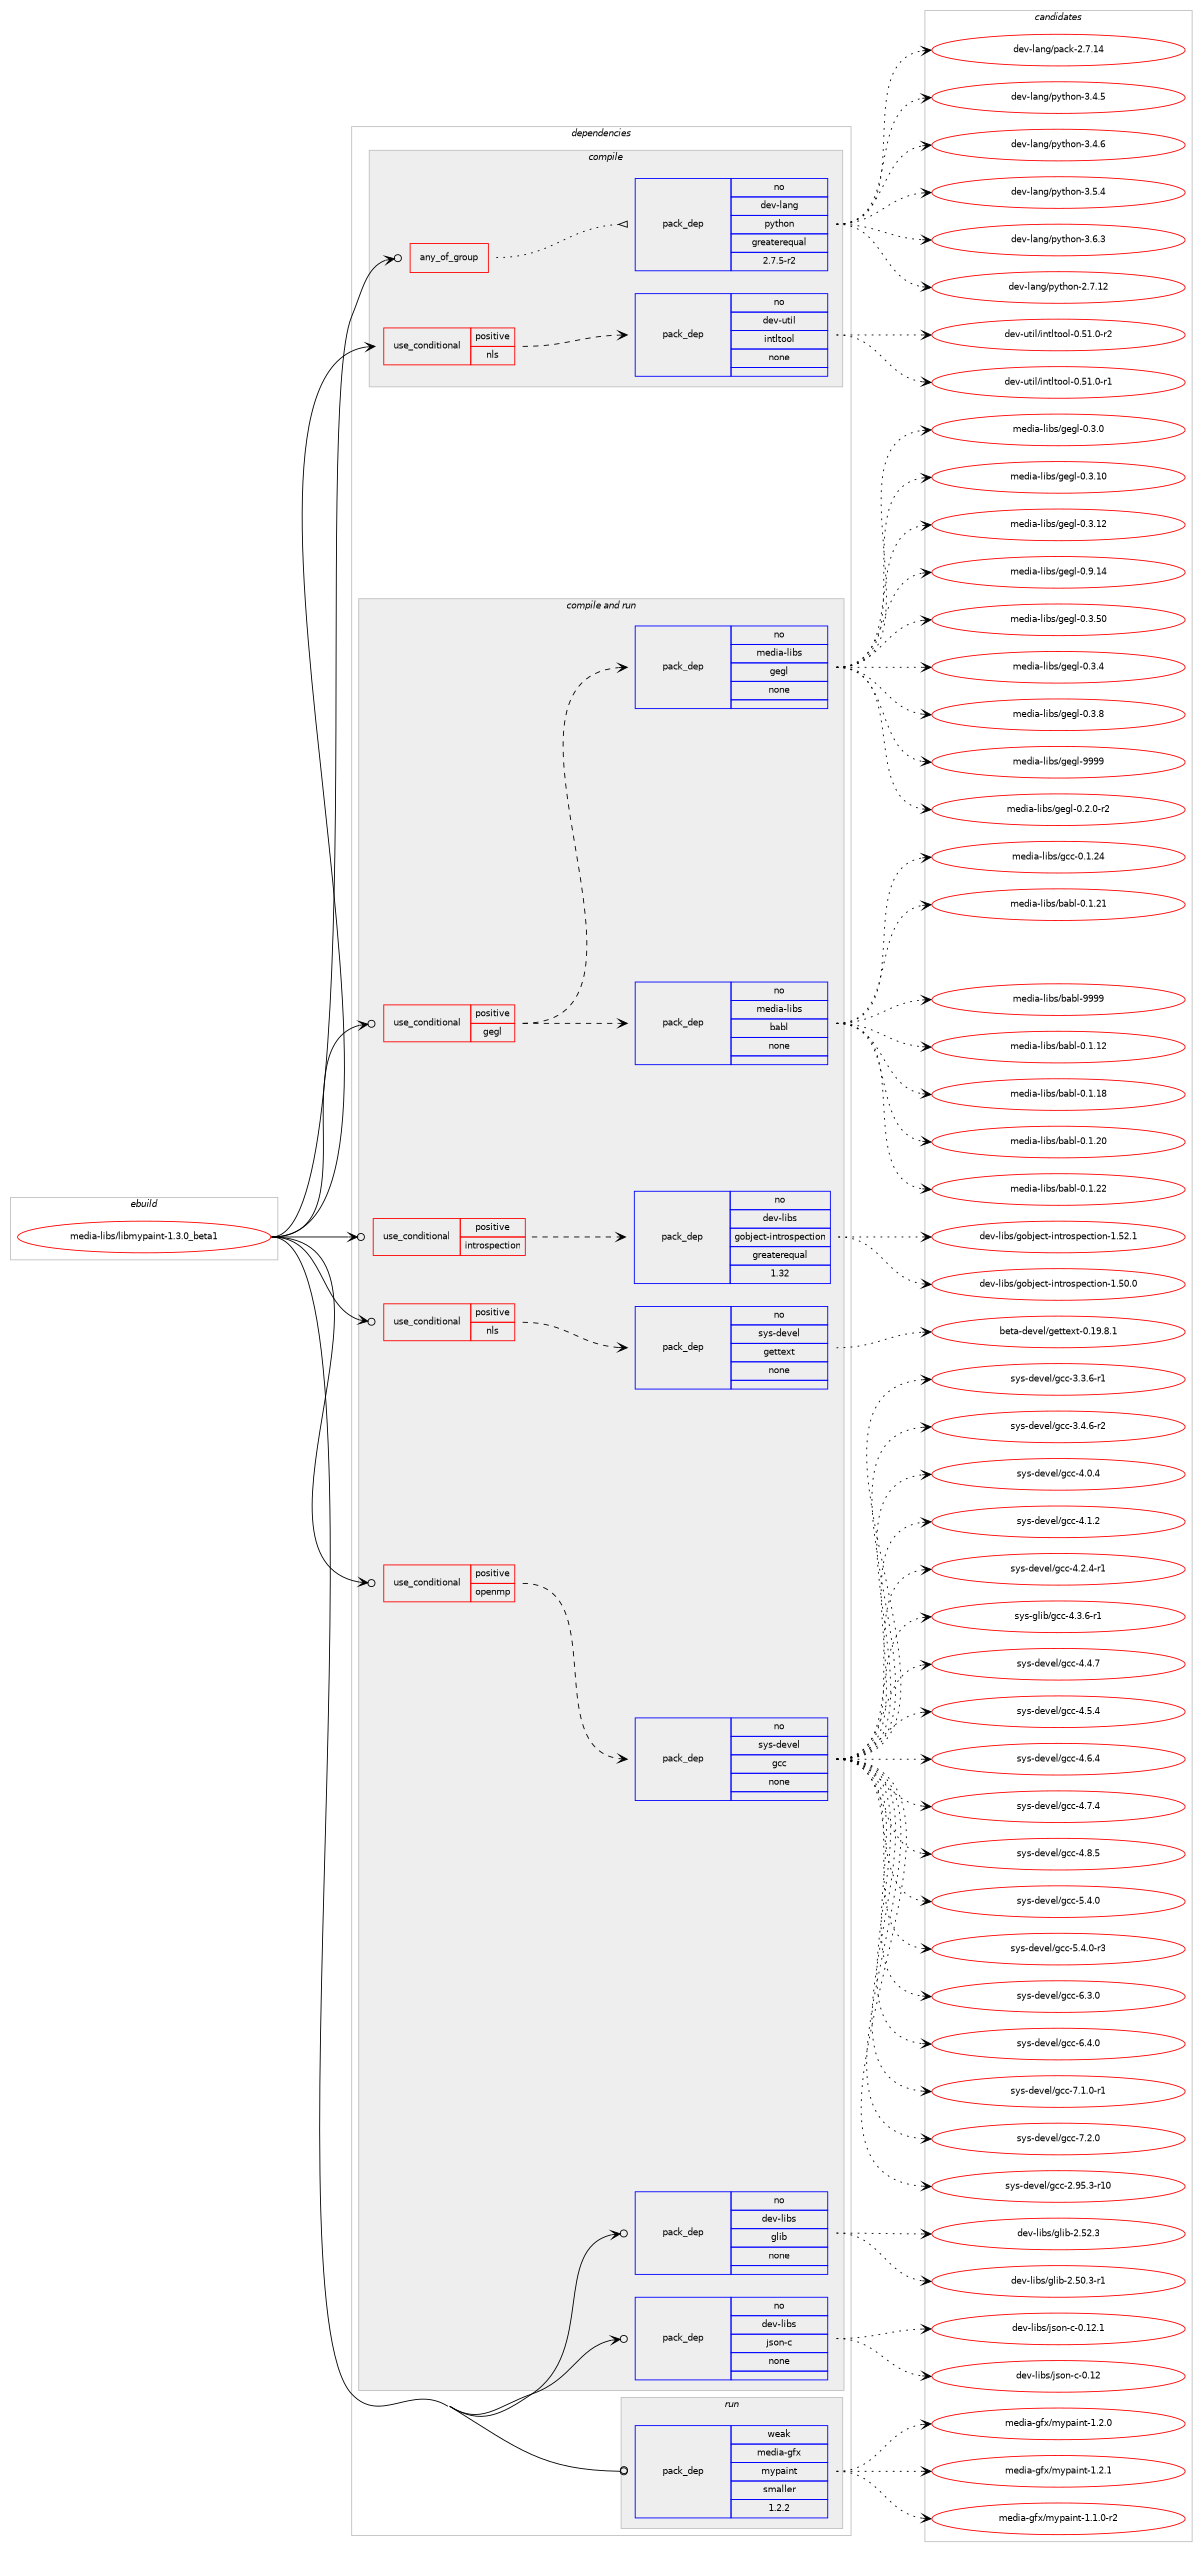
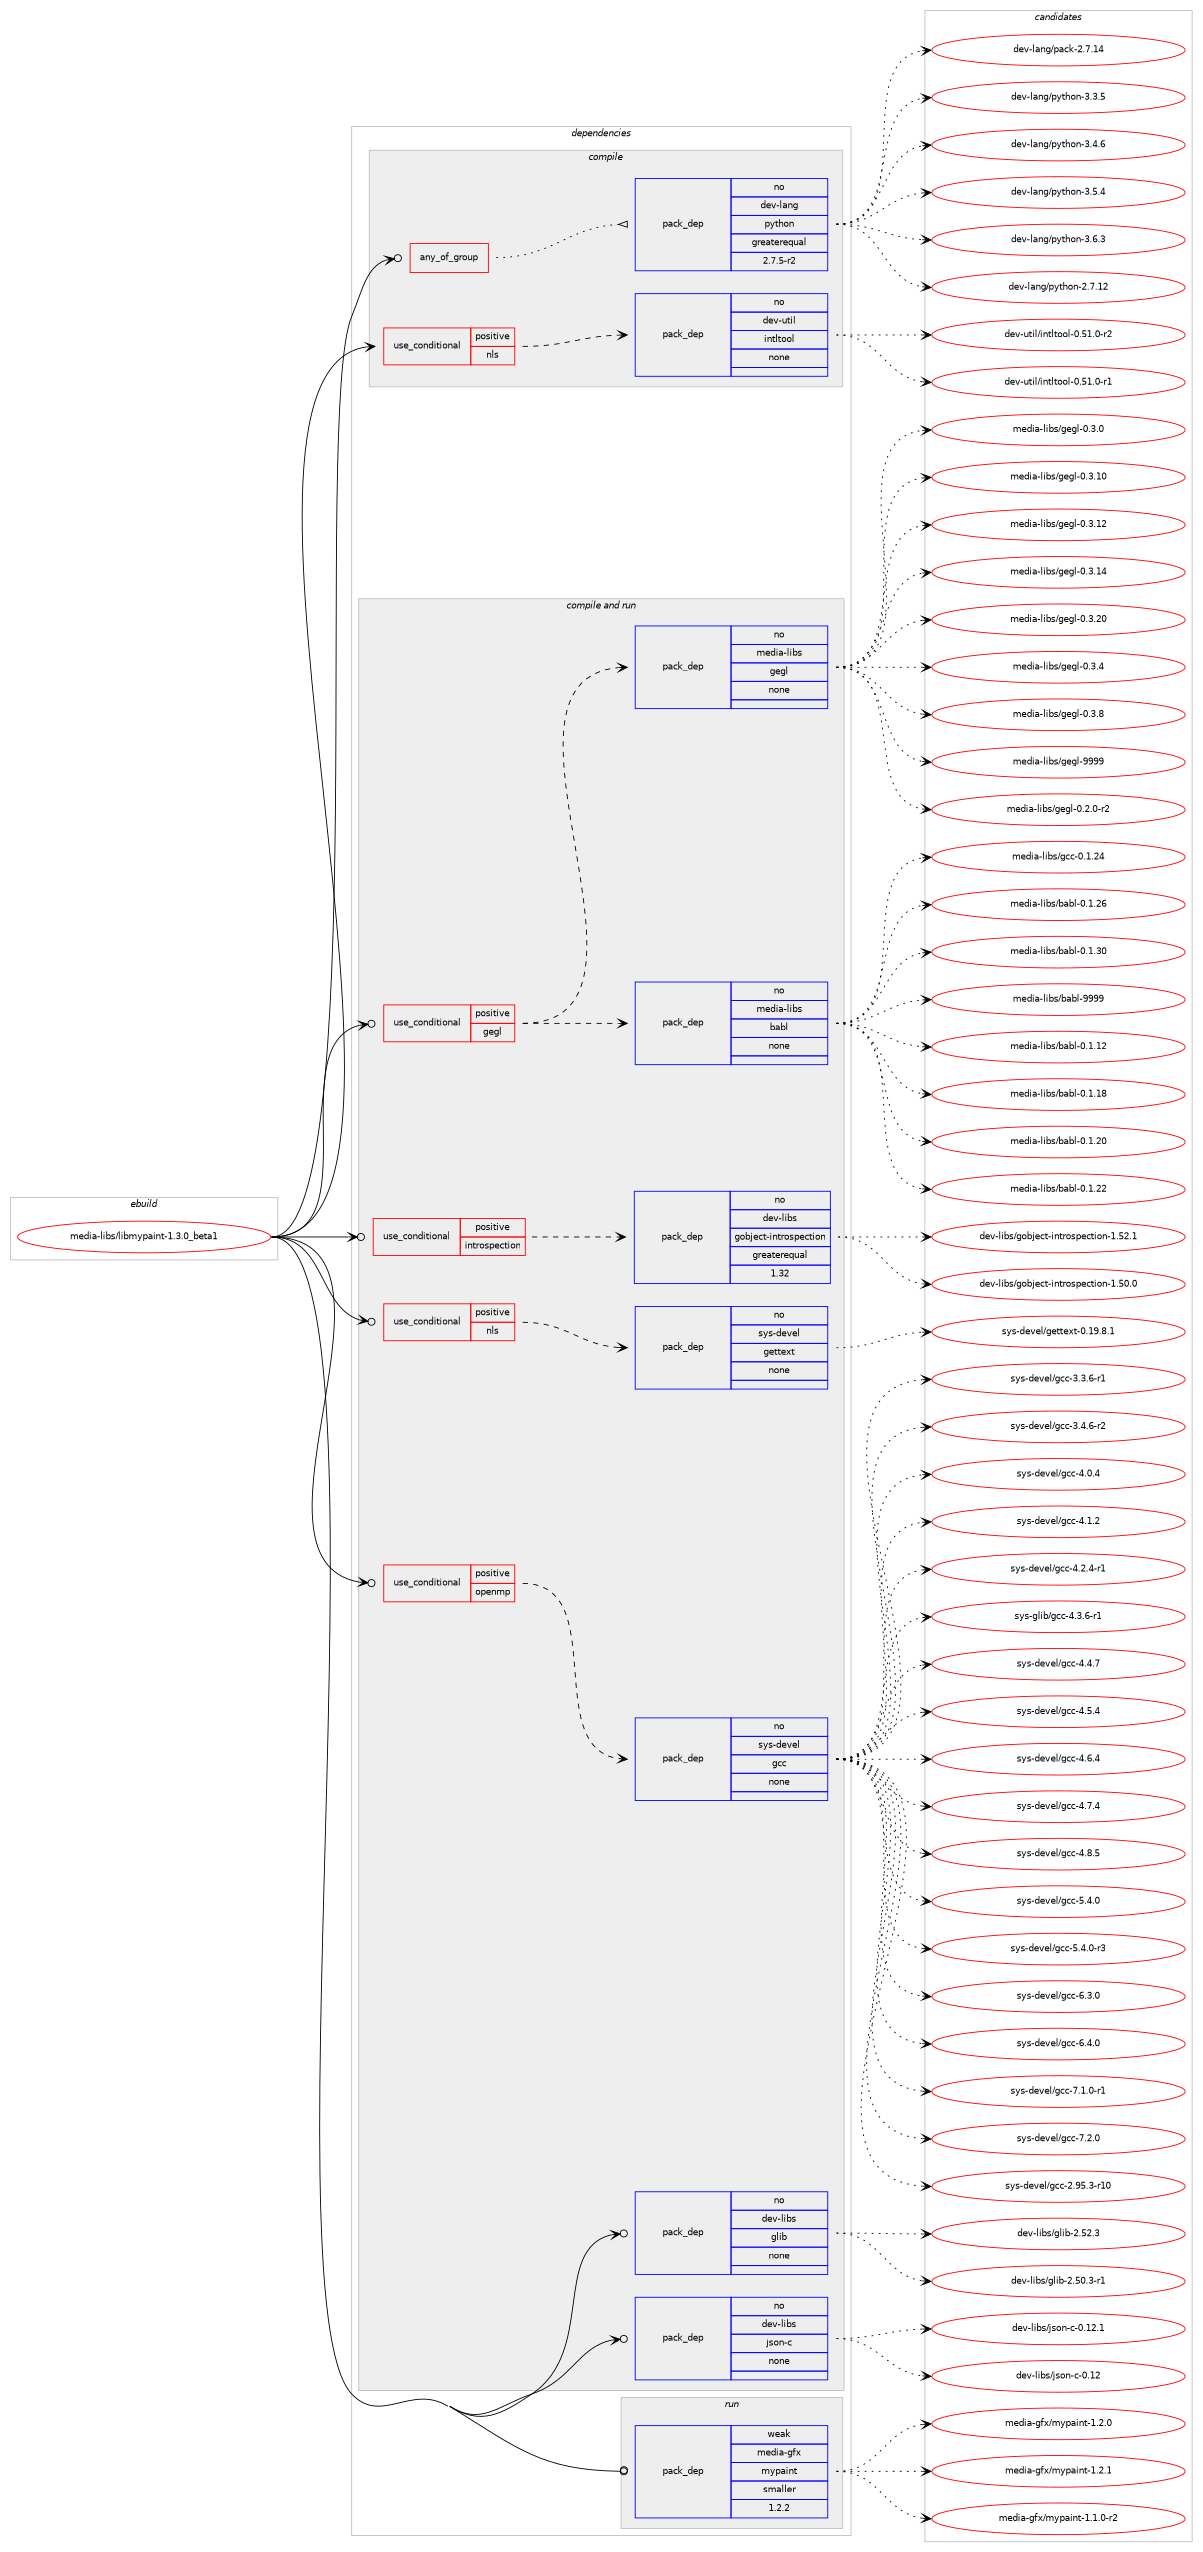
  digraph {
    compound=true
    concentrate=true
    fontname=Helvetica
    fontsize=10
    newrank=true
    rankdir=LR
    ranksep=1.5
    node [color=red fontname=Helvetica fontsize=10]
    edge [arrowhead=vee headport=w style=dotted tailport=e weight=100]
    n1 [label="media-libs/libmypaint-1.3.0_beta1" width=4]
    n2 [color=blue label=<<TABLE BORDER="0" CELLBORDER="1" CELLSPACING="0" CELLPADDING="4" WIDTH="220"><TR><TD ROWSPAN="6" CELLPADDING="30">pack_dep</TD></TR><TR><TD WIDTH="110">no</TD></TR><TR><TD>dev-lang</TD></TR><TR><TD>python</TD></TR><TR><TD>greaterequal</TD></TR><TR><TD>2.7.5-r2</TD></TR></TABLE>> shape=none]
    n3 [label=<<TABLE BORDER="0" CELLBORDER="1" CELLSPACING="0" CELLPADDING="4"><TR><TD CELLPADDING="10">any_of_group</TD></TR></TABLE>> shape=none]
    n4 [color=blue label=<<TABLE BORDER="0" CELLBORDER="1" CELLSPACING="0" CELLPADDING="4" WIDTH="220"><TR><TD ROWSPAN="6" CELLPADDING="30">pack_dep</TD></TR><TR><TD WIDTH="110">no</TD></TR><TR><TD>dev-util</TD></TR><TR><TD>intltool</TD></TR><TR><TD>none</TD></TR><TR><TD></TD></TR></TABLE>> shape=none]
    n5 [label=<<TABLE BORDER="0" CELLBORDER="1" CELLSPACING="0" CELLPADDING="4"><TR><TD ROWSPAN="3" CELLPADDING="10">use_conditional</TD></TR><TR><TD>positive</TD></TR><TR><TD>nls</TD></TR></TABLE>> shape=none]
    n6 [color=blue label=<<TABLE BORDER="0" CELLBORDER="1" CELLSPACING="0" CELLPADDING="4" WIDTH="220"><TR><TD ROWSPAN="6" CELLPADDING="30">pack_dep</TD></TR><TR><TD WIDTH="110">no</TD></TR><TR><TD>media-libs</TD></TR><TR><TD>babl</TD></TR><TR><TD>none</TD></TR><TR><TD></TD></TR></TABLE>> shape=none]
    n7 [color=blue label=<<TABLE BORDER="0" CELLBORDER="1" CELLSPACING="0" CELLPADDING="4" WIDTH="220"><TR><TD ROWSPAN="6" CELLPADDING="30">pack_dep</TD></TR><TR><TD WIDTH="110">no</TD></TR><TR><TD>media-libs</TD></TR><TR><TD>gegl</TD></TR><TR><TD>none</TD></TR><TR><TD></TD></TR></TABLE>> shape=none]
    n8 [label=<<TABLE BORDER="0" CELLBORDER="1" CELLSPACING="0" CELLPADDING="4"><TR><TD ROWSPAN="3" CELLPADDING="10">use_conditional</TD></TR><TR><TD>positive</TD></TR><TR><TD>gegl</TD></TR></TABLE>> shape=none]
    n9 [color=blue label=<<TABLE BORDER="0" CELLBORDER="1" CELLSPACING="0" CELLPADDING="4" WIDTH="220"><TR><TD ROWSPAN="6" CELLPADDING="30">pack_dep</TD></TR><TR><TD WIDTH="110">no</TD></TR><TR><TD>dev-libs</TD></TR><TR><TD>gobject-introspection</TD></TR><TR><TD>greaterequal</TD></TR><TR><TD>1.32</TD></TR></TABLE>> shape=none]
    n10 [label=<<TABLE BORDER="0" CELLBORDER="1" CELLSPACING="0" CELLPADDING="4"><TR><TD ROWSPAN="3" CELLPADDING="10">use_conditional</TD></TR><TR><TD>positive</TD></TR><TR><TD>introspection</TD></TR></TABLE>> shape=none]
    n11 [color=blue label=<<TABLE BORDER="0" CELLBORDER="1" CELLSPACING="0" CELLPADDING="4" WIDTH="220"><TR><TD ROWSPAN="6" CELLPADDING="30">pack_dep</TD></TR><TR><TD WIDTH="110">no</TD></TR><TR><TD>sys-devel</TD></TR><TR><TD>gettext</TD></TR><TR><TD>none</TD></TR><TR><TD></TD></TR></TABLE>> shape=none]
    n12 [label=<<TABLE BORDER="0" CELLBORDER="1" CELLSPACING="0" CELLPADDING="4"><TR><TD ROWSPAN="3" CELLPADDING="10">use_conditional</TD></TR><TR><TD>positive</TD></TR><TR><TD>nls</TD></TR></TABLE>> shape=none]
    n13 [color=blue label=<<TABLE BORDER="0" CELLBORDER="1" CELLSPACING="0" CELLPADDING="4" WIDTH="220"><TR><TD ROWSPAN="6" CELLPADDING="30">pack_dep</TD></TR><TR><TD WIDTH="110">no</TD></TR><TR><TD>sys-devel</TD></TR><TR><TD>gcc</TD></TR><TR><TD>none</TD></TR><TR><TD></TD></TR></TABLE>> shape=none]
    n14 [label=<<TABLE BORDER="0" CELLBORDER="1" CELLSPACING="0" CELLPADDING="4"><TR><TD ROWSPAN="3" CELLPADDING="10">use_conditional</TD></TR><TR><TD>positive</TD></TR><TR><TD>openmp</TD></TR></TABLE>> shape=none]
    n15 [color=blue label=<<TABLE BORDER="0" CELLBORDER="1" CELLSPACING="0" CELLPADDING="4" WIDTH="220"><TR><TD ROWSPAN="6" CELLPADDING="30">pack_dep</TD></TR><TR><TD WIDTH="110">no</TD></TR><TR><TD>dev-libs</TD></TR><TR><TD>glib</TD></TR><TR><TD>none</TD></TR><TR><TD></TD></TR></TABLE>> shape=none]
    n16 [color=blue label=<<TABLE BORDER="0" CELLBORDER="1" CELLSPACING="0" CELLPADDING="4" WIDTH="220"><TR><TD ROWSPAN="6" CELLPADDING="30">pack_dep</TD></TR><TR><TD WIDTH="110">no</TD></TR><TR><TD>dev-libs</TD></TR><TR><TD>json-c</TD></TR><TR><TD>none</TD></TR><TR><TD></TD></TR></TABLE>> shape=none]
    n17 [color=blue label=<<TABLE BORDER="0" CELLBORDER="1" CELLSPACING="0" CELLPADDING="4" WIDTH="220"><TR><TD ROWSPAN="6" CELLPADDING="30">pack_dep</TD></TR><TR><TD WIDTH="110">weak</TD></TR><TR><TD>media-gfx</TD></TR><TR><TD>mypaint</TD></TR><TR><TD>smaller</TD></TR><TR><TD>1.2.2</TD></TR></TABLE>> shape=none]
    n18 [label="dev-lang/python-2.7.12" width=4]
    n19 [label="dev-lang/pack-2.7.14" width=4]
-   n20 [label="dev-lang/python-3.4.5" width=4]
+   n20 [label="dev-lang/python-3.3.5" width=4]
    n21 [label="dev-lang/python-3.4.6" width=4]
    n22 [label="dev-lang/python-3.5.4" width=4]
    n23 [label="dev-lang/python-3.6.3" width=4]
    n24 [label="dev-util/intltool-0.51.0-r1" width=4]
    n25 [label="dev-util/intltool-0.51.0-r2" width=4]
    n26 [label="media-libs/babl-0.1.12" width=4]
    n27 [label="media-libs/babl-0.1.18" width=4]
    n28 [label="media-libs/babl-0.1.20" width=4]
    n29 [label="media-libs/babl-0.1.22" width=4]
    n30 [label="media-libs/gcc-0.1.24" width=4]
-   n31 [label="media-libs/babl-0.1.21" width=4]
+   n31 [label="media-libs/babl-0.1.26" width=4]
+   n32 [label="media-libs/babl-0.1.30" width=4]
    n33 [label="media-libs/babl-9999" width=4]
-   n34 [label="beta-devel/gettext-0.19.8.1" width=4]
+   n34 [label="sys-devel/gettext-0.19.8.1" width=4]
    n35 [label="media-libs/gegl-0.2.0-r2" width=4]
    n36 [label="media-libs/gegl-0.3.0" width=4]
    n37 [label="media-libs/gegl-0.3.10" width=4]
    n38 [label="media-libs/gegl-0.3.12" width=4]
-   n39 [label="media-libs/gegl-0.9.14" width=4]
-   n40 [label="media-libs/gegl-0.3.50" width=4]
+   n39 [label="media-libs/gegl-0.3.14" width=4]
+   n40 [label="media-libs/gegl-0.3.20" width=4]
    n41 [label="media-libs/gegl-0.3.4" width=4]
    n42 [label="media-libs/gegl-0.3.8" width=4]
    n43 [label="media-libs/gegl-9999" width=4]
    n44 [label="dev-libs/gobject-introspection-1.50.0" width=4]
    n45 [label="dev-libs/gobject-introspection-1.52.1" width=4]
    n46 [label="sys-devel/gcc-2.95.3-r10" width=4]
    n47 [label="sys-devel/gcc-3.3.6-r1" width=4]
    n48 [label="sys-devel/gcc-3.4.6-r2" width=4]
    n49 [label="sys-devel/gcc-4.0.4" width=4]
    n50 [label="sys-devel/gcc-4.1.2" width=4]
    n51 [label="sys-devel/gcc-4.2.4-r1" width=4]
    n52 [label="sys-glib/gcc-4.3.6-r1" width=4]
    n53 [label="sys-devel/gcc-4.4.7" width=4]
    n54 [label="sys-devel/gcc-4.5.4" width=4]
    n55 [label="sys-devel/gcc-4.6.4" width=4]
    n56 [label="sys-devel/gcc-4.7.4" width=4]
    n57 [label="sys-devel/gcc-4.8.5" width=4]
    n58 [label="sys-devel/gcc-5.4.0" width=4]
    n59 [label="sys-devel/gcc-5.4.0-r3" width=4]
    n60 [label="sys-devel/gcc-6.3.0" width=4]
    n61 [label="sys-devel/gcc-6.4.0" width=4]
    n62 [label="sys-devel/gcc-7.1.0-r1" width=4]
    n63 [label="sys-devel/gcc-7.2.0" width=4]
    n64 [label="dev-libs/glib-2.50.3-r1" width=4]
    n65 [label="dev-libs/glib-2.52.3" width=4]
    n66 [label="dev-libs/json-c-0.12" width=4]
    n67 [label="dev-libs/json-c-0.12.1" width=4]
    n68 [label="media-gfx/mypaint-1.1.0-r2" width=4]
    n69 [label="media-gfx/mypaint-1.2.0" width=4]
    n70 [label="media-gfx/mypaint-1.2.1" width=4]
    subgraph cluster_1 {
      color=gray
      label=<<i>ebuild</i>>
      rank=same
      n1
    }
    subgraph cluster_2 {
      color=gray
      label=<<i>dependencies</i>>
      subgraph cluster_3 {
        color=gray
        fillcolor="#eeeeee"
        label=<<i>compile</i>>
        style=filled
        subgraph sub_4 {
          color=gray
          fillcolor="#eeeeee"
          label=<<i>compile</i>>
          style=filled
          n3
          subgraph sub_5 {
            color=gray
            fillcolor="#eeeeee"
            label=<<i>compile</i>>
            style=filled
            n2
          }
        }
        subgraph sub_6 {
          color=gray
          fillcolor="#eeeeee"
          label=<<i>compile</i>>
          style=filled
          n5
          subgraph sub_7 {
            color=gray
            fillcolor="#eeeeee"
            label=<<i>compile</i>>
            style=filled
            n4
          }
        }
      }
      subgraph cluster_8 {
        color=gray
        fillcolor="#eeeeee"
        label=<<i>compile and run</i>>
        style=filled
        subgraph sub_9 {
          color=gray
          fillcolor="#eeeeee"
          label=<<i>compile and run</i>>
          style=filled
          n8
          subgraph sub_10 {
            color=gray
            fillcolor="#eeeeee"
            label=<<i>compile and run</i>>
            style=filled
            n6
          }
          subgraph sub_11 {
            color=gray
            fillcolor="#eeeeee"
            label=<<i>compile and run</i>>
            style=filled
            n7
          }
        }
        subgraph sub_12 {
          color=gray
          fillcolor="#eeeeee"
          label=<<i>compile and run</i>>
          style=filled
          n10
          subgraph sub_13 {
            color=gray
            fillcolor="#eeeeee"
            label=<<i>compile and run</i>>
            style=filled
            n9
          }
        }
        subgraph sub_14 {
          color=gray
          fillcolor="#eeeeee"
          label=<<i>compile and run</i>>
          style=filled
          n12
          subgraph sub_15 {
            color=gray
            fillcolor="#eeeeee"
            label=<<i>compile and run</i>>
            style=filled
            n11
          }
        }
        subgraph sub_16 {
          color=gray
          fillcolor="#eeeeee"
          label=<<i>compile and run</i>>
          style=filled
          n14
          subgraph sub_17 {
            color=gray
            fillcolor="#eeeeee"
            label=<<i>compile and run</i>>
            style=filled
            n13
          }
        }
        subgraph sub_18 {
          color=gray
          fillcolor="#eeeeee"
          label=<<i>compile and run</i>>
          style=filled
          n15
        }
        subgraph sub_19 {
          color=gray
          fillcolor="#eeeeee"
          label=<<i>compile and run</i>>
          style=filled
          n16
        }
      }
      subgraph cluster_20 {
        color=gray
        fillcolor="#eeeeee"
        label=<<i>run</i>>
        style=filled
        subgraph sub_21 {
          color=gray
          fillcolor="#eeeeee"
          label=<<i>run</i>>
          style=filled
          n17
        }
      }
    }
    subgraph cluster_22 {
      color=gray
      label=<<i>candidates</i>>
      rank=same
      subgraph sub_23 {
        color=black
        label=<<i>candidates</i>>
        nodesep=1
        rank=same
        n18
        n19
        n20
        n21
        n22
        n23
      }
      subgraph sub_24 {
        color=black
        label=<<i>candidates</i>>
        nodesep=1
        rank=same
        n24
        n25
      }
      subgraph sub_25 {
        color=black
        label=<<i>candidates</i>>
        nodesep=1
        rank=same
        n26
        n27
        n28
        n29
        n30
        n31
+       n32
        n33
      }
      subgraph sub_26 {
        color=black
        label=<<i>candidates</i>>
        nodesep=1
        rank=same
        n34
      }
      subgraph sub_27 {
        color=black
        label=<<i>candidates</i>>
        nodesep=1
        rank=same
        n35
        n36
        n37
        n38
        n39
        n40
        n41
        n42
        n43
      }
      subgraph sub_28 {
        color=black
        label=<<i>candidates</i>>
        nodesep=1
        rank=same
        n44
        n45
      }
      subgraph sub_29 {
        color=black
        label=<<i>candidates</i>>
        nodesep=1
        rank=same
        n46
        n47
        n48
        n49
        n50
        n51
        n52
        n53
        n54
        n55
        n56
        n57
        n58
        n59
        n60
        n61
        n62
        n63
      }
      subgraph sub_30 {
        color=black
        label=<<i>candidates</i>>
        nodesep=1
        rank=same
        n64
        n65
      }
      subgraph sub_31 {
        color=black
        label=<<i>candidates</i>>
        nodesep=1
        rank=same
        n66
        n67
      }
      subgraph sub_32 {
        color=black
        label=<<i>candidates</i>>
        nodesep=1
        rank=same
        n68
        n69
        n70
      }
    }
    n1 -> n3 [arrowhead=odotvee style=solid weight=20]
    n1 -> n5 [style=solid weight=20]
    n1 -> n8 [arrowhead=odotvee style=solid weight=20]
    n1 -> n10 [arrowhead=odotvee style=solid weight=20]
    n1 -> n12 [arrowhead=odotvee style=solid weight=20]
    n1 -> n14 [arrowhead=odotvee style=solid weight=20]
    n1 -> n15 [arrowhead=odotvee style=solid weight=20]
    n1 -> n16 [arrowhead=odotvee style=solid weight=20]
    n1 -> n17 [arrowhead=odot style=solid weight=20]
    n2 -> n18
    n2 -> n19
    n2 -> n20
    n2 -> n21
    n2 -> n22
    n2 -> n23
    n3 -> n2 [arrowhead=oinv weight=20]
    n4 -> n24
    n4 -> n25
    n5 -> n4 [style=dashed weight=20]
    n6 -> n26
    n6 -> n27
    n6 -> n28
    n6 -> n29
    n6 -> n30
    n6 -> n31
+   n6 -> n32
    n6 -> n33
    n7 -> n35
    n7 -> n36
    n7 -> n37
    n7 -> n38
    n7 -> n39
    n7 -> n40
    n7 -> n41
    n7 -> n42
    n7 -> n43
    n8 -> n6 [style=dashed weight=20]
    n8 -> n7 [style=dashed weight=20]
    n9 -> n44
    n9 -> n45
    n10 -> n9 [style=dashed weight=20]
    n11 -> n34
    n12 -> n11 [style=dashed weight=20]
    n13 -> n46
    n13 -> n47
    n13 -> n48
    n13 -> n49
    n13 -> n50
    n13 -> n51
    n13 -> n52
    n13 -> n53
    n13 -> n54
    n13 -> n55
    n13 -> n56
    n13 -> n57
    n13 -> n58
    n13 -> n59
    n13 -> n60
    n13 -> n61
    n13 -> n62
    n13 -> n63
    n14 -> n13 [style=dashed weight=20]
    n15 -> n64
    n15 -> n65
    n16 -> n66
    n16 -> n67
    n17 -> n68
    n17 -> n69
    n17 -> n70
  }
